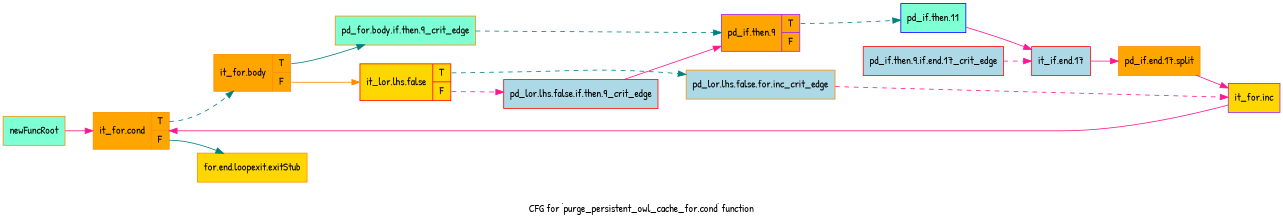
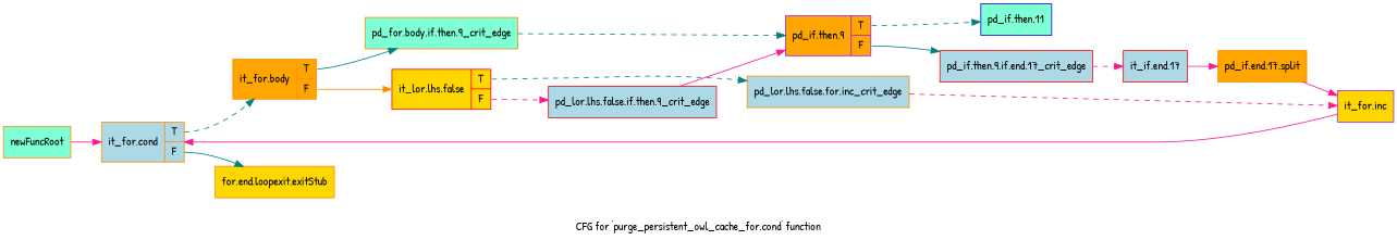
  digraph {
    fontname="Patrick Hand"
    label="CFG for 'purge_persistent_owl_cache_for.cond' function"
    rankdir=LR
    node [color=darkorange fillcolor=lightblue fontname="Patrick Hand" shape=record style=filled]
    edge [color=deeppink fontname="Patrick Hand" style=solid]
    n1 [fillcolor=aquamarine label="{newFuncRoot}"]
-   n2 [fillcolor=orange label="{it_for.cond|{<s0>T|<s1>F}}"]
+   n2 [label="{it_for.cond|{<s0>T|<s1>F}}"]
    n3 [fillcolor=gold label="{for.end.loopexit.exitStub}"]
    n4 [fillcolor=orange label="{it_for.body|{<s0>T|<s1>F}}"]
    n5 [fillcolor=aquamarine label="{pd_for.body.if.then.9_crit_edge}"]
    n6 [color=red fillcolor=gold label="{it_lor.lhs.false|{<s0>T|<s1>F}}"]
    n7 [color=purple fillcolor=orange label="{pd_if.then.9|{<s0>T|<s1>F}}"]
    n8 [label="{pd_lor.lhs.false.for.inc_crit_edge}"]
    n9 [color=red label="{pd_lor.lhs.false.if.then.9_crit_edge}"]
    n10 [color=blue fillcolor=aquamarine label="{pd_if.then.11}"]
    n11 [color=red label="{pd_if.then.9.if.end.17_crit_edge}"]
    n12 [color=purple fillcolor=gold label="{it_for.inc}"]
    n13 [color=red label="{it_if.end.17}"]
    n14 [fillcolor=orange label="{pd_if.end.17.split}"]
    n1 -> n2
    n2 -> n3 [color=teal tailport=s1]
    n2 -> n4 [color=teal style=dashed tailport=s0]
    n4 -> n5 [color=teal tailport=s0]
    n4 -> n6 [color=darkorange tailport=s1]
    n5 -> n7 [color=teal style=dashed]
    n6 -> n8 [color=teal style=dashed tailport=s0]
    n6 -> n9 [style=dashed tailport=s1]
    n7 -> n10 [color=teal style=dashed tailport=s0]
+   n7 -> n11 [color=teal tailport=s1]
    n8 -> n12 [style=dashed]
    n9 -> n7
-   n10 -> n13
    n11 -> n13 [style=dashed]
    n12 -> n2
    n13 -> n14
    n14 -> n12
  }
